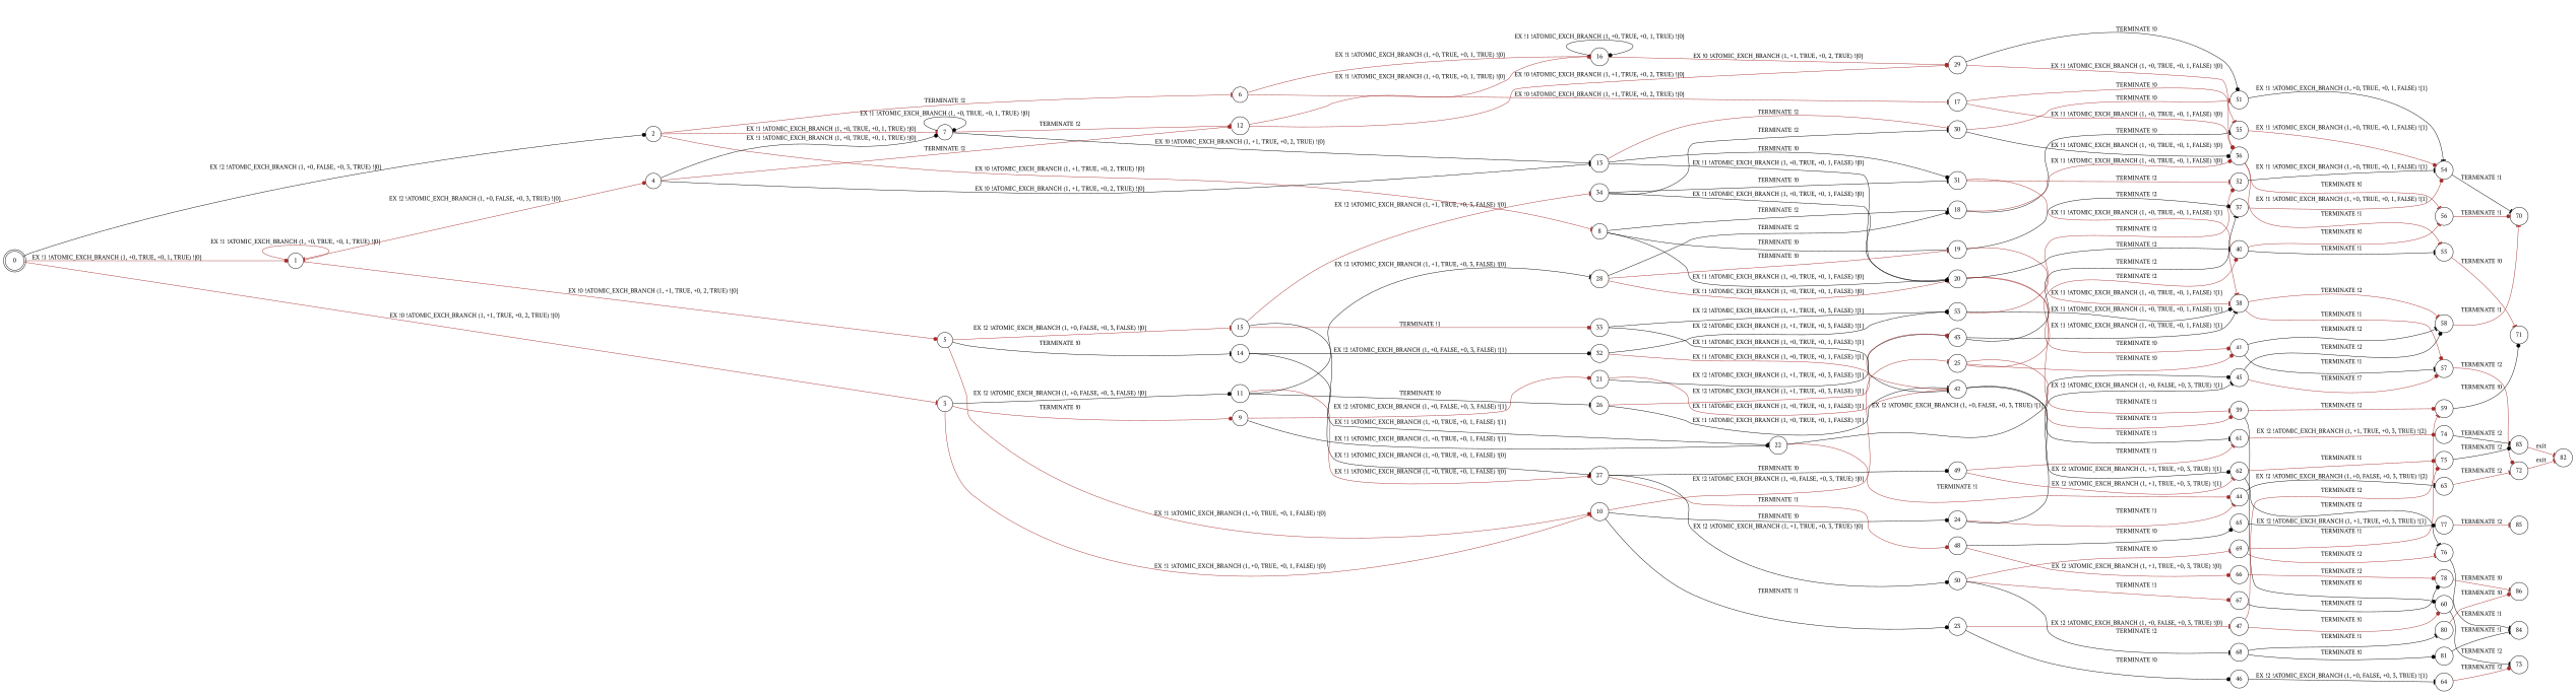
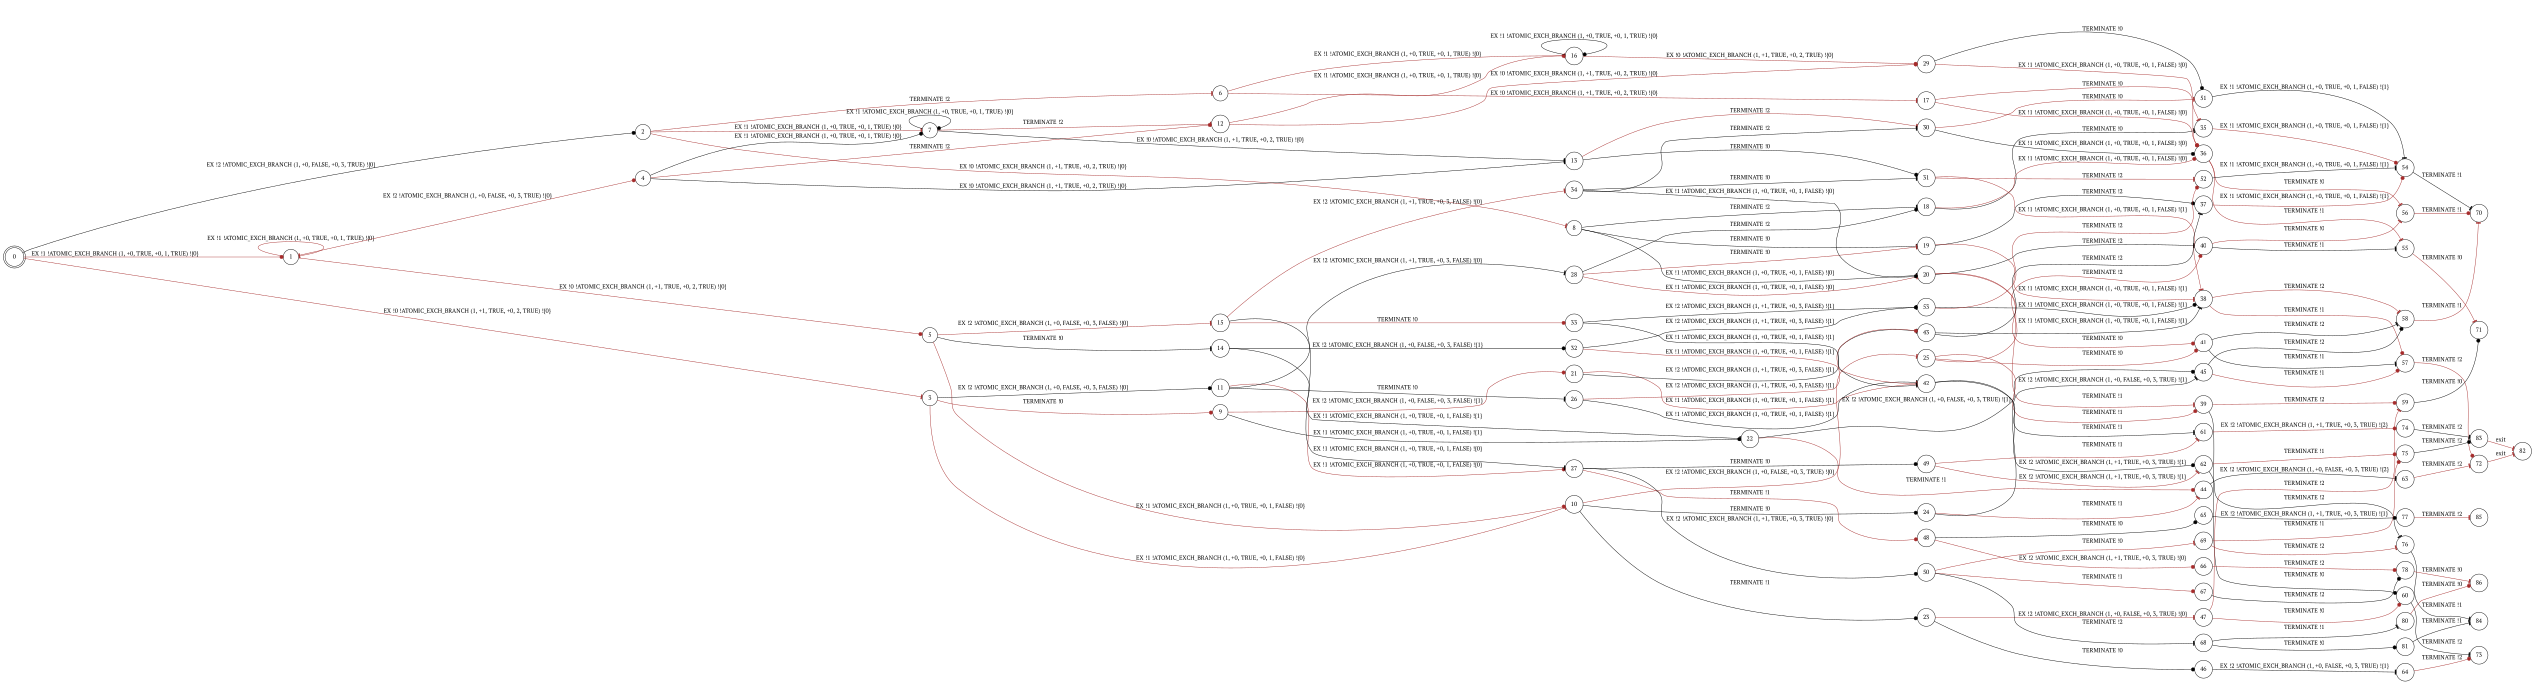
  digraph {
    fontname="PT Serif"
    rankdir=LR
    node [fontname="PT Serif" shape=circle]
    edge [arrowhead=tee color=brown fontname="PT Serif"]
    0 [peripheries=2]
    1
    2
    3
    4
    5
    6
    7
    8
    9
    10
    11
    12
    13
    14
    15
    16
    17
    18
    19
    20
    21
    22
    23
    24
    25
    26
    27
    28
    29
    30
    31
    32
    33
    34
    35
    36
    37
    38
    39
    40
    41
    42
    43
    44
    45
    46
    47
    48
    49
    50
    51
    52
    53
    54
    55
    56
    57
    58
    59
    60
    61
    62
    63
    64
    65
    66
    67
    68
    69
    70
    71
    72
    73
    74
    75
    76
    77
    78
    80
    81
    82
    83
    84
    85
    86
    0 -> 1 [arrowhead=dot label="EX !1 !ATOMIC_EXCH_BRANCH (1, +0, TRUE, +0, 1, TRUE) !{0}"]
    0 -> 2 [arrowhead=dot color=black label="EX !2 !ATOMIC_EXCH_BRANCH (1, +0, FALSE, +0, 3, TRUE) !{0}"]
    0 -> 3 [label="EX !0 !ATOMIC_EXCH_BRANCH (1, +1, TRUE, +0, 2, TRUE) !{0}"]
    1 -> 1 [label="EX !1 !ATOMIC_EXCH_BRANCH (1, +0, TRUE, +0, 1, TRUE) !{0}"]
    1 -> 4 [arrowhead=dot label="EX !2 !ATOMIC_EXCH_BRANCH (1, +0, FALSE, +0, 3, TRUE) !{0}"]
    1 -> 5 [arrowhead=dot label="EX !0 !ATOMIC_EXCH_BRANCH (1, +1, TRUE, +0, 2, TRUE) !{0}"]
    2 -> 6 [label="TERMINATE !2"]
    2 -> 7 [label="EX !1 !ATOMIC_EXCH_BRANCH (1, +0, TRUE, +0, 1, TRUE) !{0}"]
    2 -> 8 [label="EX !0 !ATOMIC_EXCH_BRANCH (1, +1, TRUE, +0, 2, TRUE) !{0}"]
    3 -> 9 [arrowhead=dot label="TERMINATE !0"]
    3 -> 10 [label="EX !1 !ATOMIC_EXCH_BRANCH (1, +0, TRUE, +0, 1, FALSE) !{0}"]
    3 -> 11 [arrowhead=dot color=black label="EX !2 !ATOMIC_EXCH_BRANCH (1, +0, FALSE, +0, 3, FALSE) !{0}"]
    4 -> 7 [arrowhead=dot color=black label="EX !1 !ATOMIC_EXCH_BRANCH (1, +0, TRUE, +0, 1, TRUE) !{0}"]
    4 -> 12 [arrowhead=dot label="TERMINATE !2"]
    4 -> 13 [color=black label="EX !0 !ATOMIC_EXCH_BRANCH (1, +1, TRUE, +0, 2, TRUE) !{0}"]
    5 -> 10 [arrowhead=dot label="EX !1 !ATOMIC_EXCH_BRANCH (1, +0, TRUE, +0, 1, FALSE) !{0}"]
    5 -> 14 [color=black label="TERMINATE !0"]
    5 -> 15 [label="EX !2 !ATOMIC_EXCH_BRANCH (1, +0, FALSE, +0, 3, FALSE) !{0}"]
    6 -> 16 [arrowhead=dot label="EX !1 !ATOMIC_EXCH_BRANCH (1, +0, TRUE, +0, 1, TRUE) !{0}"]
    6 -> 17 [label="EX !0 !ATOMIC_EXCH_BRANCH (1, +1, TRUE, +0, 2, TRUE) !{0}"]
    7 -> 7 [arrowhead=dot color=black label="EX !1 !ATOMIC_EXCH_BRANCH (1, +0, TRUE, +0, 1, TRUE) !{0}"]
    7 -> 12 [label="TERMINATE !2"]
    7 -> 13 [color=black label="EX !0 !ATOMIC_EXCH_BRANCH (1, +1, TRUE, +0, 2, TRUE) !{0}"]
    8 -> 18 [color=black label="TERMINATE !2"]
    8 -> 19 [color=black label="TERMINATE !0"]
    8 -> 20 [color=black label="EX !1 !ATOMIC_EXCH_BRANCH (1, +0, TRUE, +0, 1, FALSE) !{0}"]
    9 -> 21 [arrowhead=dot label="EX !2 !ATOMIC_EXCH_BRANCH (1, +0, FALSE, +0, 3, FALSE) !{1}"]
    9 -> 22 [arrowhead=dot color=black label="EX !1 !ATOMIC_EXCH_BRANCH (1, +0, TRUE, +0, 1, FALSE) !{1}"]
    10 -> 23 [arrowhead=dot color=black label="TERMINATE !1"]
    10 -> 24 [arrowhead=dot color=black label="TERMINATE !0"]
    10 -> 25 [label="EX !2 !ATOMIC_EXCH_BRANCH (1, +0, FALSE, +0, 3, TRUE) !{0}"]
    11 -> 26 [color=black label="TERMINATE !0"]
    11 -> 27 [arrowhead=dot label="EX !1 !ATOMIC_EXCH_BRANCH (1, +0, TRUE, +0, 1, FALSE) !{0}"]
    11 -> 28 [color=black label="EX !2 !ATOMIC_EXCH_BRANCH (1, +1, TRUE, +0, 3, FALSE) !{0}"]
    12 -> 16 [label="EX !1 !ATOMIC_EXCH_BRANCH (1, +0, TRUE, +0, 1, TRUE) !{0}"]
    12 -> 29 [arrowhead=dot label="EX !0 !ATOMIC_EXCH_BRANCH (1, +1, TRUE, +0, 2, TRUE) !{0}"]
-   13 -> 20 [arrowhead=dot color=black label="EX !1 !ATOMIC_EXCH_BRANCH (1, +0, TRUE, +0, 1, FALSE) !{0}"]
    13 -> 30 [label="TERMINATE !2"]
    13 -> 31 [arrowhead=dot color=black label="TERMINATE !0"]
    14 -> 22 [color=black label="EX !1 !ATOMIC_EXCH_BRANCH (1, +0, TRUE, +0, 1, FALSE) !{1}"]
    14 -> 32 [arrowhead=dot color=black label="EX !2 !ATOMIC_EXCH_BRANCH (1, +0, FALSE, +0, 3, FALSE) !{1}"]
    15 -> 27 [color=black label="EX !1 !ATOMIC_EXCH_BRANCH (1, +0, TRUE, +0, 1, FALSE) !{0}"]
-   15 -> 33 [arrowhead=dot label="TERMINATE !1"]
+   15 -> 33 [arrowhead=dot label="TERMINATE !0"]
    15 -> 34 [label="EX !2 !ATOMIC_EXCH_BRANCH (1, +1, TRUE, +0, 3, FALSE) !{0}"]
    16 -> 16 [arrowhead=dot color=black label="EX !1 !ATOMIC_EXCH_BRANCH (1, +0, TRUE, +0, 1, TRUE) !{0}"]
    16 -> 29 [arrowhead=dot label="EX !0 !ATOMIC_EXCH_BRANCH (1, +1, TRUE, +0, 2, TRUE) !{0}"]
    17 -> 35 [label="TERMINATE !0"]
    17 -> 36 [arrowhead=dot label="EX !1 !ATOMIC_EXCH_BRANCH (1, +0, TRUE, +0, 1, FALSE) !{0}"]
    18 -> 35 [color=black label="TERMINATE !0"]
    18 -> 36 [arrowhead=dot label="EX !1 !ATOMIC_EXCH_BRANCH (1, +0, TRUE, +0, 1, FALSE) !{0}"]
    19 -> 37 [arrowhead=dot color=black label="TERMINATE !2"]
    19 -> 38 [label="EX !1 !ATOMIC_EXCH_BRANCH (1, +0, TRUE, +0, 1, FALSE) !{1}"]
    20 -> 39 [label="TERMINATE !1"]
    20 -> 40 [color=black label="TERMINATE !2"]
    20 -> 41 [arrowhead=dot label="TERMINATE !0"]
    21 -> 42 [label="EX !1 !ATOMIC_EXCH_BRANCH (1, +0, TRUE, +0, 1, FALSE) !{1}"]
    21 -> 43 [color=black label="EX !2 !ATOMIC_EXCH_BRANCH (1, +1, TRUE, +0, 3, FALSE) !{1}"]
    22 -> 44 [arrowhead=dot label="TERMINATE !1"]
    22 -> 45 [arrowhead=dot color=black label="EX !2 !ATOMIC_EXCH_BRANCH (1, +0, FALSE, +0, 3, TRUE) !{1}"]
    23 -> 46 [arrowhead=dot color=black label="TERMINATE !0"]
    23 -> 47 [label="EX !2 !ATOMIC_EXCH_BRANCH (1, +0, FALSE, +0, 3, TRUE) !{0}"]
    24 -> 44 [label="TERMINATE !1"]
    24 -> 45 [color=black label="EX !2 !ATOMIC_EXCH_BRANCH (1, +0, FALSE, +0, 3, TRUE) !{1}"]
    25 -> 39 [arrowhead=dot label="TERMINATE !1"]
    25 -> 40 [arrowhead=dot label="TERMINATE !2"]
    25 -> 41 [arrowhead=dot label="TERMINATE !0"]
    26 -> 42 [color=black label="EX !1 !ATOMIC_EXCH_BRANCH (1, +0, TRUE, +0, 1, FALSE) !{1}"]
    26 -> 43 [arrowhead=dot label="EX !2 !ATOMIC_EXCH_BRANCH (1, +1, TRUE, +0, 3, FALSE) !{1}"]
    27 -> 48 [arrowhead=dot label="TERMINATE !1"]
    27 -> 49 [arrowhead=dot color=black label="TERMINATE !0"]
    27 -> 50 [arrowhead=dot color=black label="EX !2 !ATOMIC_EXCH_BRANCH (1, +1, TRUE, +0, 3, TRUE) !{0}"]
    28 -> 18 [arrowhead=dot color=black label="TERMINATE !2"]
    28 -> 19 [label="TERMINATE !0"]
    28 -> 20 [label="EX !1 !ATOMIC_EXCH_BRANCH (1, +0, TRUE, +0, 1, FALSE) !{0}"]
    29 -> 36 [arrowhead=dot label="EX !1 !ATOMIC_EXCH_BRANCH (1, +0, TRUE, +0, 1, FALSE) !{0}"]
    29 -> 51 [arrowhead=dot color=black label="TERMINATE !0"]
    30 -> 36 [arrowhead=dot color=black label="EX !1 !ATOMIC_EXCH_BRANCH (1, +0, TRUE, +0, 1, FALSE) !{0}"]
    30 -> 51 [label="TERMINATE !0"]
    31 -> 38 [label="EX !1 !ATOMIC_EXCH_BRANCH (1, +0, TRUE, +0, 1, FALSE) !{1}"]
    31 -> 52 [label="TERMINATE !2"]
    32 -> 42 [label="EX !1 !ATOMIC_EXCH_BRANCH (1, +0, TRUE, +0, 1, FALSE) !{1}"]
    32 -> 53 [color=black label="EX !2 !ATOMIC_EXCH_BRANCH (1, +1, TRUE, +0, 3, FALSE) !{1}"]
    33 -> 42 [color=black label="EX !1 !ATOMIC_EXCH_BRANCH (1, +0, TRUE, +0, 1, FALSE) !{1}"]
    33 -> 53 [arrowhead=dot color=black label="EX !2 !ATOMIC_EXCH_BRANCH (1, +1, TRUE, +0, 3, FALSE) !{1}"]
    34 -> 20 [arrowhead=dot color=black label="EX !1 !ATOMIC_EXCH_BRANCH (1, +0, TRUE, +0, 1, FALSE) !{0}"]
    34 -> 30 [color=black label="TERMINATE !2"]
    34 -> 31 [color=black label="TERMINATE !0"]
    35 -> 54 [arrowhead=dot label="EX !1 !ATOMIC_EXCH_BRANCH (1, +0, TRUE, +0, 1, FALSE) !{1}"]
    36 -> 55 [label="TERMINATE !1"]
    36 -> 56 [label="TERMINATE !0"]
    37 -> 54 [arrowhead=dot label="EX !1 !ATOMIC_EXCH_BRANCH (1, +0, TRUE, +0, 1, FALSE) !{1}"]
    38 -> 57 [arrowhead=dot label="TERMINATE !1"]
    38 -> 58 [label="TERMINATE !2"]
    39 -> 59 [arrowhead=dot label="TERMINATE !2"]
    39 -> 60 [arrowhead=dot color=black label="TERMINATE !0"]
    40 -> 55 [color=black label="TERMINATE !1"]
    40 -> 56 [label="TERMINATE !0"]
    41 -> 57 [color=black label="TERMINATE !1"]
    41 -> 58 [color=black label="TERMINATE !2"]
    42 -> 61 [color=black label="TERMINATE !1"]
    42 -> 62 [arrowhead=dot color=black label="EX !2 !ATOMIC_EXCH_BRANCH (1, +1, TRUE, +0, 3, TRUE) !{1}"]
    43 -> 37 [color=black label="TERMINATE !2"]
    43 -> 38 [color=black label="EX !1 !ATOMIC_EXCH_BRANCH (1, +0, TRUE, +0, 1, FALSE) !{1}"]
    44 -> 63 [color=black label="EX !2 !ATOMIC_EXCH_BRANCH (1, +0, FALSE, +0, 3, TRUE) !{2}"]
-   45 -> 57 [arrowhead=dot label="TERMINATE !7"]
+   45 -> 57 [arrowhead=dot label="TERMINATE !1"]
    45 -> 58 [arrowhead=dot color=black label="TERMINATE !2"]
    46 -> 64 [color=black label="EX !2 !ATOMIC_EXCH_BRANCH (1, +0, FALSE, +0, 3, TRUE) !{1}"]
    47 -> 59 [label="TERMINATE !2"]
    47 -> 60 [arrowhead=dot label="TERMINATE !0"]
    48 -> 65 [arrowhead=dot color=black label="TERMINATE !0"]
    48 -> 66 [arrowhead=dot label="EX !2 !ATOMIC_EXCH_BRANCH (1, +1, TRUE, +0, 3, TRUE) !{0}"]
    49 -> 61 [label="TERMINATE !1"]
    49 -> 62 [label="EX !2 !ATOMIC_EXCH_BRANCH (1, +1, TRUE, +0, 3, TRUE) !{1}"]
    50 -> 67 [arrowhead=dot label="TERMINATE !1"]
    50 -> 68 [color=black label="TERMINATE !2"]
    50 -> 69 [label="TERMINATE !0"]
    51 -> 54 [color=black label="EX !1 !ATOMIC_EXCH_BRANCH (1, +0, TRUE, +0, 1, FALSE) !{1}"]
    52 -> 54 [color=black label="EX !1 !ATOMIC_EXCH_BRANCH (1, +0, TRUE, +0, 1, FALSE) !{1}"]
    53 -> 38 [arrowhead=dot color=black label="EX !1 !ATOMIC_EXCH_BRANCH (1, +0, TRUE, +0, 1, FALSE) !{1}"]
    53 -> 52 [arrowhead=dot label="TERMINATE !2"]
    54 -> 70 [color=black label="TERMINATE !1"]
    55 -> 71 [label="TERMINATE !0"]
    56 -> 70 [arrowhead=dot label="TERMINATE !1"]
    57 -> 72 [arrowhead=dot label="TERMINATE !2"]
    58 -> 70 [label="TERMINATE !1"]
    59 -> 71 [arrowhead=dot color=black label="TERMINATE !0"]
    60 -> 73 [color=black label="TERMINATE !2"]
    61 -> 74 [arrowhead=dot label="EX !2 !ATOMIC_EXCH_BRANCH (1, +1, TRUE, +0, 3, TRUE) !{2}"]
    62 -> 75 [arrowhead=dot label="TERMINATE !1"]
    62 -> 76 [color=black label="TERMINATE !2"]
    63 -> 72 [label="TERMINATE !2"]
    64 -> 73 [arrowhead=dot label="TERMINATE !2"]
    65 -> 77 [arrowhead=dot color=black label="EX !2 !ATOMIC_EXCH_BRANCH (1, +1, TRUE, +0, 3, TRUE) !{1}"]
    66 -> 78 [arrowhead=dot label="TERMINATE !2"]
    67 -> 78 [arrowhead=dot color=black label="TERMINATE !2"]
    68 -> 80 [color=black label="TERMINATE !1"]
    68 -> 81 [arrowhead=dot color=black label="TERMINATE !0"]
    69 -> 75 [arrowhead=dot label="TERMINATE !1"]
    69 -> 76 [label="TERMINATE !2"]
    72 -> 82 [label=exit]
    74 -> 83 [color=black label="TERMINATE !2"]
    75 -> 83 [arrowhead=dot color=black label="TERMINATE !2"]
    76 -> 84 [color=black label="TERMINATE !1"]
    77 -> 85 [label="TERMINATE !2"]
    78 -> 86 [label="TERMINATE !0"]
    80 -> 86 [arrowhead=dot label="TERMINATE !0"]
    81 -> 84 [color=black label="TERMINATE !1"]
    83 -> 82 [label=exit]
  }
